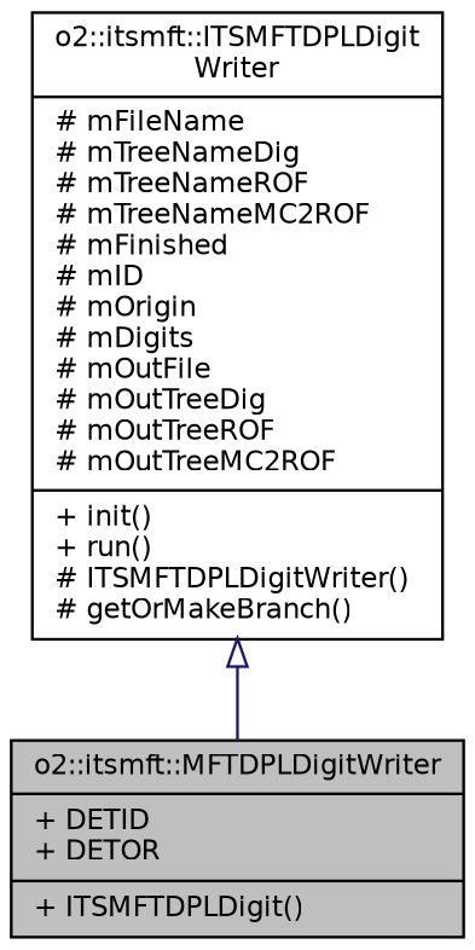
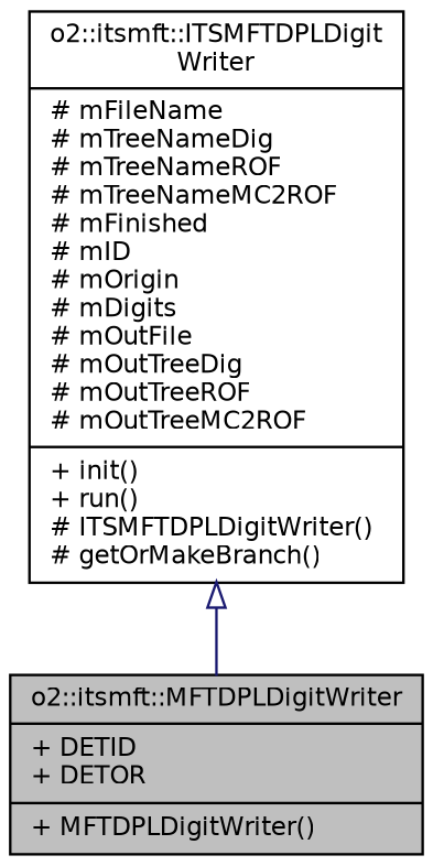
  digraph {
    node [color=black fontname=Helvetica fontsize=10 shape=record]
-   n1 [fillcolor=grey75 fontcolor=black height=0.2 label="{o2::itsmft::MFTDPLDigitWriter\n|+ DETID\l+ DETOR\l|+ ITSMFTDPLDigit()\l}" style=filled width=0.4]
+   n1 [fillcolor=grey75 fontcolor=black height=0.2 label="{o2::itsmft::MFTDPLDigitWriter\n|+ DETID\l+ DETOR\l|+ MFTDPLDigitWriter()\l}" style=filled width=0.4]
    n2 [height=0.2 label="{o2::itsmft::ITSMFTDPLDigit\lWriter\n|# mFileName\l# mTreeNameDig\l# mTreeNameROF\l# mTreeNameMC2ROF\l# mFinished\l# mID\l# mOrigin\l# mDigits\l# mOutFile\l# mOutTreeDig\l# mOutTreeROF\l# mOutTreeMC2ROF\l|+ init()\l+ run()\l# ITSMFTDPLDigitWriter()\l# getOrMakeBranch()\l}" width=0.4]
    n2 -> n1 [arrowtail=onormal color=midnightblue dir=back fontname=Helvetica fontsize=10 labelfontname=Helvetica labelfontsize=10 style=solid]
  }
